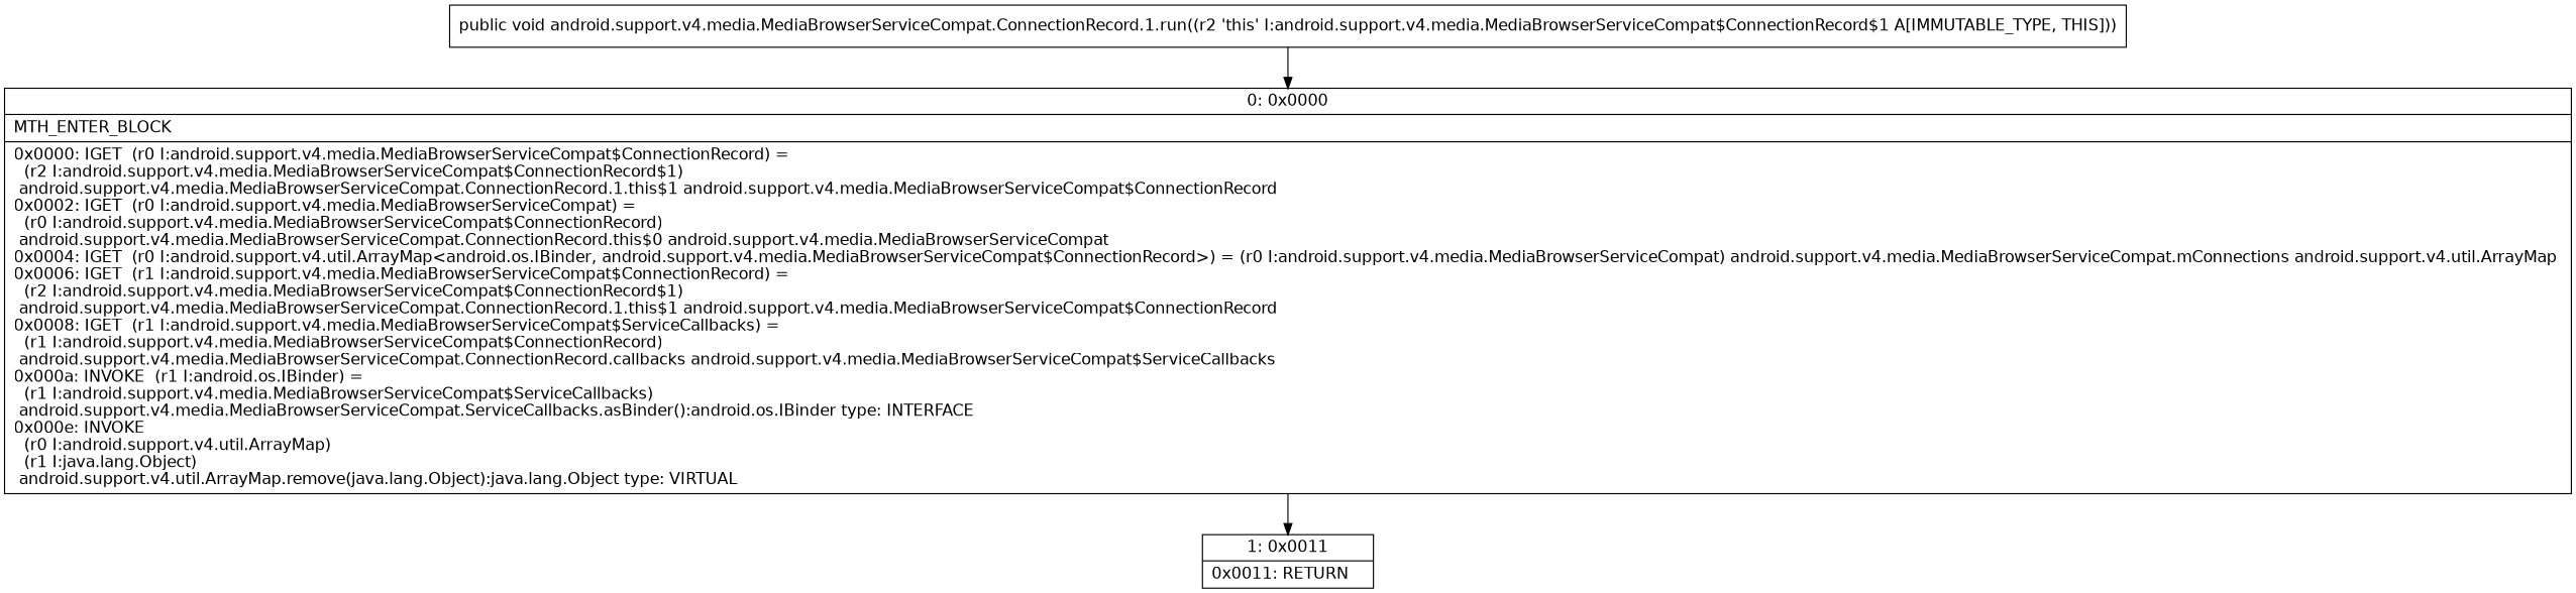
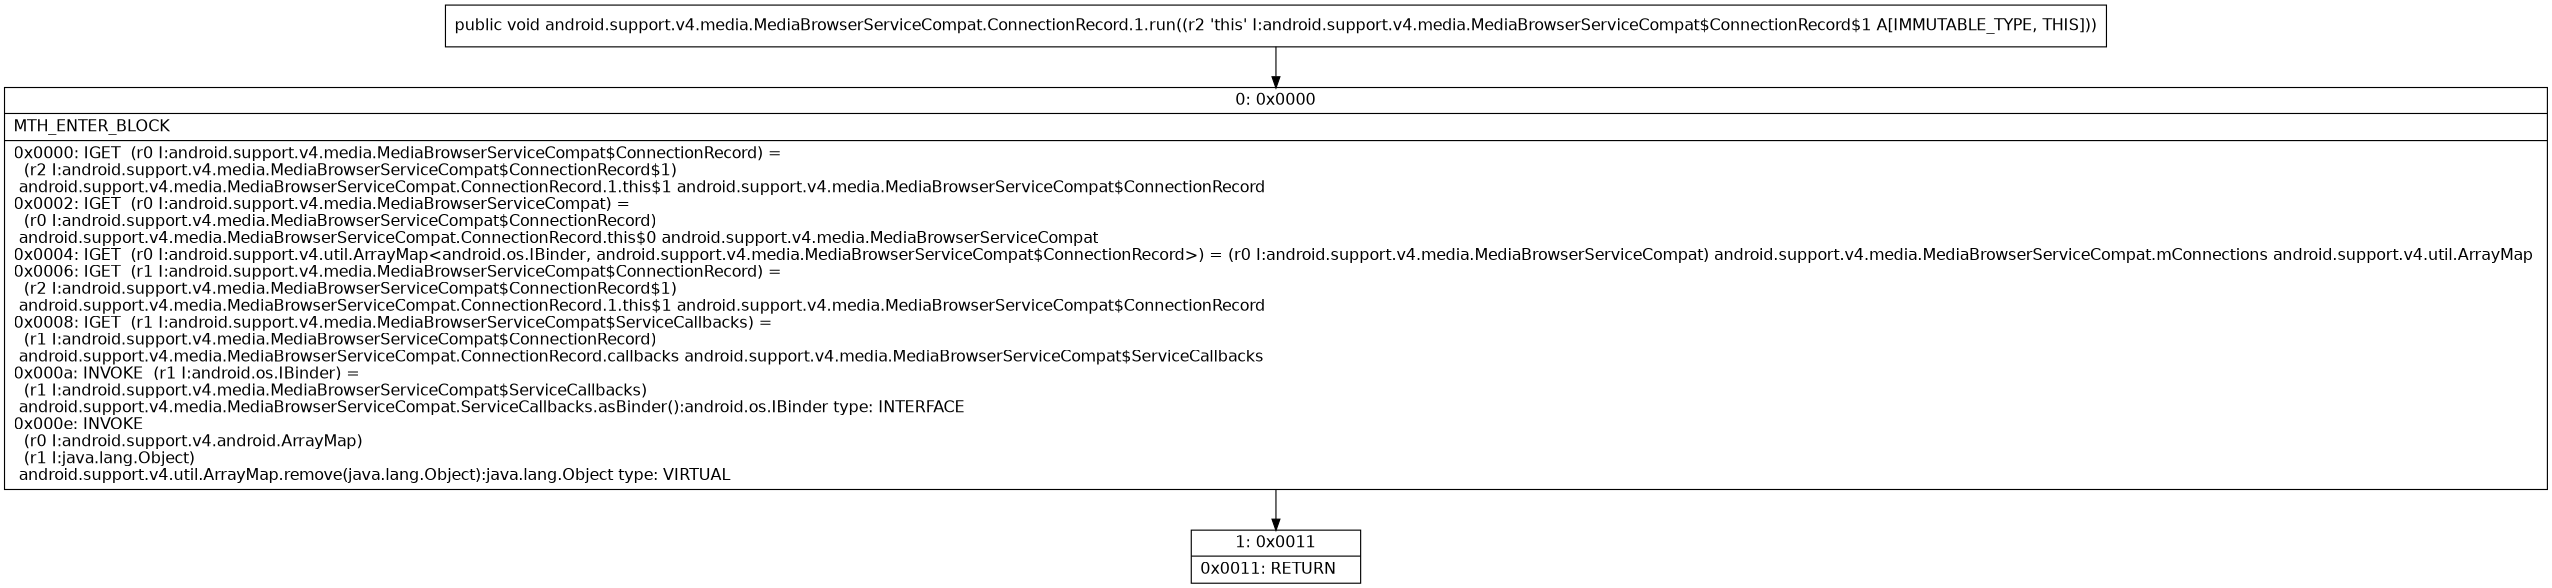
  digraph {
    fontname="DejaVu Sans"
    node [shape=record fontname="DejaVu Sans"]
    edge [fontname="DejaVu Sans"]
-   n1 [label="{0\:\ 0x0000|MTH_ENTER_BLOCK\l|0x0000: IGET  (r0 I:android.support.v4.media.MediaBrowserServiceCompat$ConnectionRecord) = \l  (r2 I:android.support.v4.media.MediaBrowserServiceCompat$ConnectionRecord$1)\l android.support.v4.media.MediaBrowserServiceCompat.ConnectionRecord.1.this$1 android.support.v4.media.MediaBrowserServiceCompat$ConnectionRecord \l0x0002: IGET  (r0 I:android.support.v4.media.MediaBrowserServiceCompat) = \l  (r0 I:android.support.v4.media.MediaBrowserServiceCompat$ConnectionRecord)\l android.support.v4.media.MediaBrowserServiceCompat.ConnectionRecord.this$0 android.support.v4.media.MediaBrowserServiceCompat \l0x0004: IGET  (r0 I:android.support.v4.util.ArrayMap\<android.os.IBinder, android.support.v4.media.MediaBrowserServiceCompat$ConnectionRecord\>) = (r0 I:android.support.v4.media.MediaBrowserServiceCompat) android.support.v4.media.MediaBrowserServiceCompat.mConnections android.support.v4.util.ArrayMap \l0x0006: IGET  (r1 I:android.support.v4.media.MediaBrowserServiceCompat$ConnectionRecord) = \l  (r2 I:android.support.v4.media.MediaBrowserServiceCompat$ConnectionRecord$1)\l android.support.v4.media.MediaBrowserServiceCompat.ConnectionRecord.1.this$1 android.support.v4.media.MediaBrowserServiceCompat$ConnectionRecord \l0x0008: IGET  (r1 I:android.support.v4.media.MediaBrowserServiceCompat$ServiceCallbacks) = \l  (r1 I:android.support.v4.media.MediaBrowserServiceCompat$ConnectionRecord)\l android.support.v4.media.MediaBrowserServiceCompat.ConnectionRecord.callbacks android.support.v4.media.MediaBrowserServiceCompat$ServiceCallbacks \l0x000a: INVOKE  (r1 I:android.os.IBinder) = \l  (r1 I:android.support.v4.media.MediaBrowserServiceCompat$ServiceCallbacks)\l android.support.v4.media.MediaBrowserServiceCompat.ServiceCallbacks.asBinder():android.os.IBinder type: INTERFACE \l0x000e: INVOKE  \l  (r0 I:android.support.v4.util.ArrayMap)\l  (r1 I:java.lang.Object)\l android.support.v4.util.ArrayMap.remove(java.lang.Object):java.lang.Object type: VIRTUAL \l}"]
+   n1 [label="{0\:\ 0x0000|MTH_ENTER_BLOCK\l|0x0000: IGET  (r0 I:android.support.v4.media.MediaBrowserServiceCompat$ConnectionRecord) = \l  (r2 I:android.support.v4.media.MediaBrowserServiceCompat$ConnectionRecord$1)\l android.support.v4.media.MediaBrowserServiceCompat.ConnectionRecord.1.this$1 android.support.v4.media.MediaBrowserServiceCompat$ConnectionRecord \l0x0002: IGET  (r0 I:android.support.v4.media.MediaBrowserServiceCompat) = \l  (r0 I:android.support.v4.media.MediaBrowserServiceCompat$ConnectionRecord)\l android.support.v4.media.MediaBrowserServiceCompat.ConnectionRecord.this$0 android.support.v4.media.MediaBrowserServiceCompat \l0x0004: IGET  (r0 I:android.support.v4.util.ArrayMap\<android.os.IBinder, android.support.v4.media.MediaBrowserServiceCompat$ConnectionRecord\>) = (r0 I:android.support.v4.media.MediaBrowserServiceCompat) android.support.v4.media.MediaBrowserServiceCompat.mConnections android.support.v4.util.ArrayMap \l0x0006: IGET  (r1 I:android.support.v4.media.MediaBrowserServiceCompat$ConnectionRecord) = \l  (r2 I:android.support.v4.media.MediaBrowserServiceCompat$ConnectionRecord$1)\l android.support.v4.media.MediaBrowserServiceCompat.ConnectionRecord.1.this$1 android.support.v4.media.MediaBrowserServiceCompat$ConnectionRecord \l0x0008: IGET  (r1 I:android.support.v4.media.MediaBrowserServiceCompat$ServiceCallbacks) = \l  (r1 I:android.support.v4.media.MediaBrowserServiceCompat$ConnectionRecord)\l android.support.v4.media.MediaBrowserServiceCompat.ConnectionRecord.callbacks android.support.v4.media.MediaBrowserServiceCompat$ServiceCallbacks \l0x000a: INVOKE  (r1 I:android.os.IBinder) = \l  (r1 I:android.support.v4.media.MediaBrowserServiceCompat$ServiceCallbacks)\l android.support.v4.media.MediaBrowserServiceCompat.ServiceCallbacks.asBinder():android.os.IBinder type: INTERFACE \l0x000e: INVOKE  \l  (r0 I:android.support.v4.android.ArrayMap)\l  (r1 I:java.lang.Object)\l android.support.v4.util.ArrayMap.remove(java.lang.Object):java.lang.Object type: VIRTUAL \l}"]
    n2 [label="{1\:\ 0x0011|0x0011: RETURN   \l}"]
    n3 [label="{public void android.support.v4.media.MediaBrowserServiceCompat.ConnectionRecord.1.run((r2 'this' I:android.support.v4.media.MediaBrowserServiceCompat$ConnectionRecord$1 A[IMMUTABLE_TYPE, THIS])) }"]
    n1 -> n2
    n3 -> n1
  }
